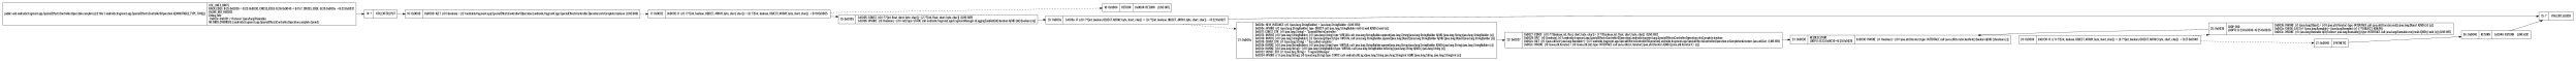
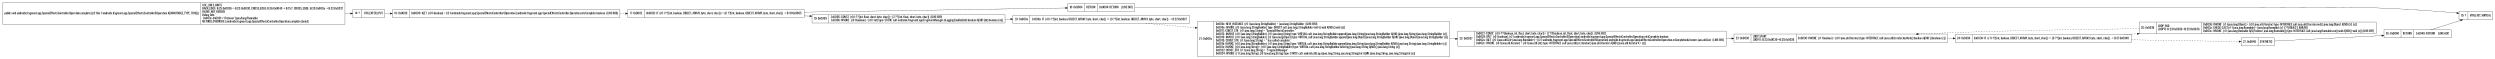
  digraph {
    fontname=Oswald
    rankdir=LR
    node [fontname=Oswald shape=record]
    edge [fontname=Oswald]
    n1 [label="{14\:\ ?|MTH_ENTER_IPUT\l}"]
    n2 [label="{16\:\ 0x0000|0x0000: IGET  (r0 I:boolean) = (r2 I:androidx.fragment.app.SpecialEffectsController$Operation) androidx.fragment.app.SpecialEffectsController.Operation.mIsComplete boolean  (LINE:686)\l}"]
    n3 [label="{17\:\ 0x0002|0x0002: IF  (r0 I:??[int, boolean, OBJECT, ARRAY, byte, short, char]) == (0 ??[int, boolean, OBJECT, ARRAY, byte, short, char])  \-\> B:19:0x0005 \l}"]
    n4 [label="{18\:\ 0x0004|RETURN\l|0x0004: RETURN    (LINE:687)\l}"]
    n5 [label="{19\:\ 0x0005|0x0005: CONST  (r0 I:??[int, float, short, byte, char]) = (2 ??[int, float, short, byte, char])  (LINE:689)\l0x0006: INVOKE  (r0 I:boolean) = (r0 I:int) type: STATIC call: androidx.fragment.app.FragmentManager.isLoggingEnabled(int):boolean A[MD:(int):boolean (m)]\l}"]
-   n6 [label="{15\:\ ?|MTH_EXIT_BLOCK\l}"]
+   n6 [label="{15\:\ ?|MTH_EXIT_VIRTUAL\l}"]
    n7 [label="{20\:\ 0x000a|0x000a: IF  (r0 I:??[int, boolean, OBJECT, ARRAY, byte, short, char]) == (0 ??[int, boolean, OBJECT, ARRAY, byte, short, char])  \-\> B:22:0x0027 \l}"]
    n8 [label="{21\:\ 0x000c|0x000c: NEW_INSTANCE  (r0 I:java.lang.StringBuilder) =  java.lang.StringBuilder  (LINE:690)\l0x000e: INVOKE  (r0 I:java.lang.StringBuilder) type: DIRECT call: java.lang.StringBuilder.\<init\>():void A[MD:():void (c)]\l0x0011: CONST_STR  (r1 I:java.lang.String) =  \"SpecialEffectsController: \" \l0x0013: INVOKE  (r0 I:java.lang.StringBuilder), (r1 I:java.lang.String) type: VIRTUAL call: java.lang.StringBuilder.append(java.lang.String):java.lang.StringBuilder A[MD:(java.lang.String):java.lang.StringBuilder (c)]\l0x0016: INVOKE  (r0 I:java.lang.StringBuilder), (r2 I:java.lang.Object) type: VIRTUAL call: java.lang.StringBuilder.append(java.lang.Object):java.lang.StringBuilder A[MD:(java.lang.Object):java.lang.StringBuilder (c)]\l0x0019: CONST_STR  (r1 I:java.lang.String) =  \" has called complete.\" \l0x001b: INVOKE  (r0 I:java.lang.StringBuilder), (r1 I:java.lang.String) type: VIRTUAL call: java.lang.StringBuilder.append(java.lang.String):java.lang.StringBuilder A[MD:(java.lang.String):java.lang.StringBuilder (c)]\l0x001e: INVOKE  (r0 I:java.lang.String) = (r0 I:java.lang.StringBuilder) type: VIRTUAL call: java.lang.StringBuilder.toString():java.lang.String A[MD:():java.lang.String (c)]\l0x0022: CONST_STR  (r1 I:java.lang.String) =  \"FragmentManager\" \l0x0024: INVOKE  (r1 I:java.lang.String), (r0 I:java.lang.String) type: STATIC call: android.util.Log.v(java.lang.String, java.lang.String):int A[MD:(java.lang.String, java.lang.String):int (c)]\l}"]
    n9 [label="{22\:\ 0x0027|0x0027: CONST  (r0 I:??[boolean, int, float, short, byte, char]) = (1 ??[boolean, int, float, short, byte, char])  (LINE:693)\l0x0028: IPUT  (r0 I:boolean), (r2 I:androidx.fragment.app.SpecialEffectsController$Operation) androidx.fragment.app.SpecialEffectsController.Operation.mIsComplete boolean \l0x002a: IGET  (r0 I:java.util.List\<java.lang.Runnable\>) = (r2 I:androidx.fragment.app.SpecialEffectsController$Operation) androidx.fragment.app.SpecialEffectsController.Operation.mCompletionListeners java.util.List  (LINE:694)\l0x002c: INVOKE  (r0 I:java.util.Iterator) = (r0 I:java.util.List) type: INTERFACE call: java.util.List.iterator():java.util.Iterator A[MD:():java.util.Iterator\<E\> (c)]\l}"]
-   n10 [label="{23\:\ 0x0030|NEEDED_START\lLOOP:0: B:23:0x0030\-\>B:25:0x0036\l|0x0030: INVOKE  (r1 I:boolean) = (r0 I:java.util.Iterator) type: INTERFACE call: java.util.Iterator.hasNext():boolean A[MD:():boolean (c)]\l}"]
+   n10 [label="{23\:\ 0x0030|LOOP_START\lLOOP:0: B:23:0x0030\-\>B:25:0x0036\l|0x0030: INVOKE  (r1 I:boolean) = (r0 I:java.util.Iterator) type: INTERFACE call: java.util.Iterator.hasNext():boolean A[MD:():boolean (c)]\l}"]
    n11 [label="{24\:\ 0x0034|0x0034: IF  (r1 I:??[int, boolean, OBJECT, ARRAY, byte, short, char]) == (0 ??[int, boolean, OBJECT, ARRAY, byte, short, char])  \-\> B:27:0x0040 \l}"]
    n12 [label="{25\:\ 0x0036|LOOP_END\lLOOP:0: B:23:0x0030\-\>B:25:0x0036\l|0x0036: INVOKE  (r1 I:java.lang.Object) = (r0 I:java.util.Iterator) type: INTERFACE call: java.util.Iterator.next():java.lang.Object A[MD:():E (c)]\l0x003a: CHECK_CAST (r1 I:java.lang.Runnable) = (java.lang.Runnable) (r1 I:??[OBJECT, ARRAY]) \l0x003c: INVOKE  (r1 I:java.lang.Runnable A[D('listener' java.lang.Runnable)]) type: INTERFACE call: java.lang.Runnable.run():void A[MD:():void (c)] (LINE:695)\l}"]
    n13 [label="{27\:\ 0x0040|SYNTHETIC\l}"]
    n14 [label="{26\:\ 0x0040|RETURN\l|0x0040: RETURN    (LINE:697)\l}"]
    n15 [label="{public void androidx.fragment.app.SpecialEffectsController.Operation.complete((r2 'this' I:androidx.fragment.app.SpecialEffectsController$Operation A[IMMUTABLE_TYPE, THIS]))  | USE_LINES_HINTS\lBACK_EDGE: B:25:0x0036 \-\> B:23:0x0030, CROSS_EDGE: B:26:0x0040 \-\> B:15:?, CROSS_EDGE: B:20:0x000a \-\> B:22:0x0027\lINLINE_NOT_NEEDED\lDebug Info:\l  0x003c\-0x003f: r1 'listener' Ljava\/lang\/Runnable;\lMETHOD_OVERRIDE: [androidx.fragment.app.SpecialEffectsController.Operation.complete():void]\l}"]
    n1 -> n2
    n2 -> n3 [style=dashed]
-   n3 -> n4 [style=dashed]
+   n3 -> n4 [style=solid]
    n3 -> n5
-   n7 -> n6
+   n4 -> n6
    n5 -> n7
    n7 -> n8 [style=dashed]
    n8 -> n9
    n9 -> n10
+   n10 -> n11
    n11 -> n12 [style=dashed]
    n11 -> n13 [style=dashed]
-   n12 -> n10
+   n12 -> n10 [style=dashed]
    n13 -> n14
    n14 -> n6
    n15 -> n1
  }
